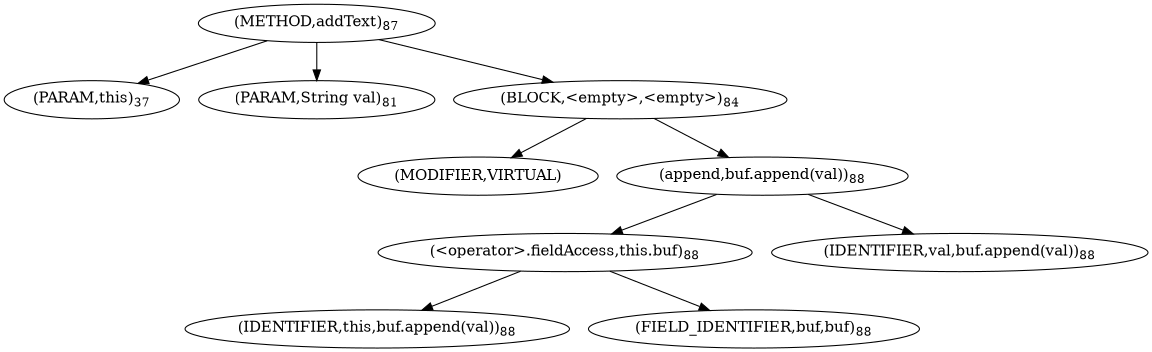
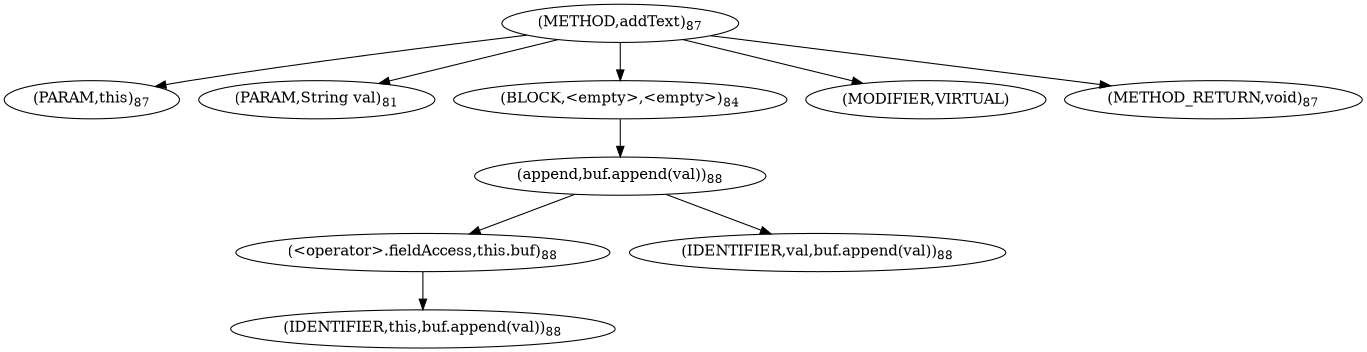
  digraph {
    n1 [label=<(METHOD,addText)<SUB>87</SUB>>]
-   n2 [label=<(PARAM,this)<SUB>37</SUB>>]
+   n2 [label=<(PARAM,this)<SUB>87</SUB>>]
    n3 [label=<(PARAM,String val)<SUB>81</SUB>>]
    n4 [label=<(BLOCK,&lt;empty&gt;,&lt;empty&gt;)<SUB>84</SUB>>]
    n5 [label=<(MODIFIER,VIRTUAL)>]
+   n6 [label=<(METHOD_RETURN,void)<SUB>87</SUB>>]
    n7 [label=<(append,buf.append(val))<SUB>88</SUB>>]
    n8 [label=<(&lt;operator&gt;.fieldAccess,this.buf)<SUB>88</SUB>>]
    n9 [label=<(IDENTIFIER,val,buf.append(val))<SUB>88</SUB>>]
    n10 [label=<(IDENTIFIER,this,buf.append(val))<SUB>88</SUB>>]
-   n11 [label=<(FIELD_IDENTIFIER,buf,buf)<SUB>88</SUB>>]
    n1 -> n2
    n1 -> n3
    n1 -> n4
-   n4 -> n5
+   n1 -> n5
+   n1 -> n6
    n4 -> n7
    n7 -> n8
    n7 -> n9
    n8 -> n10
-   n8 -> n11
  }
